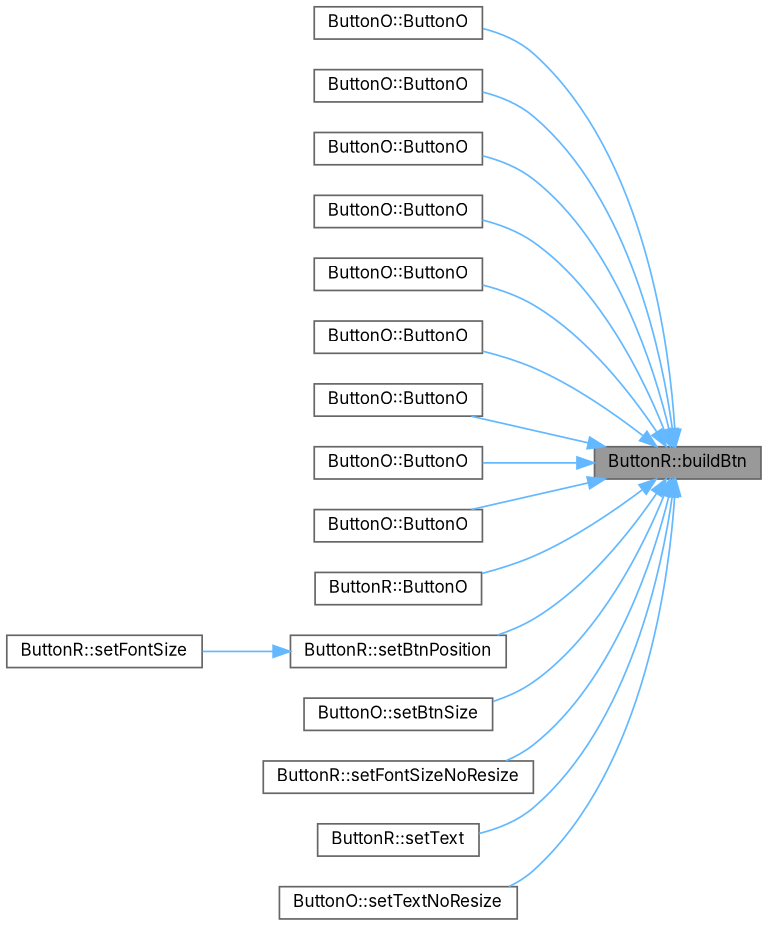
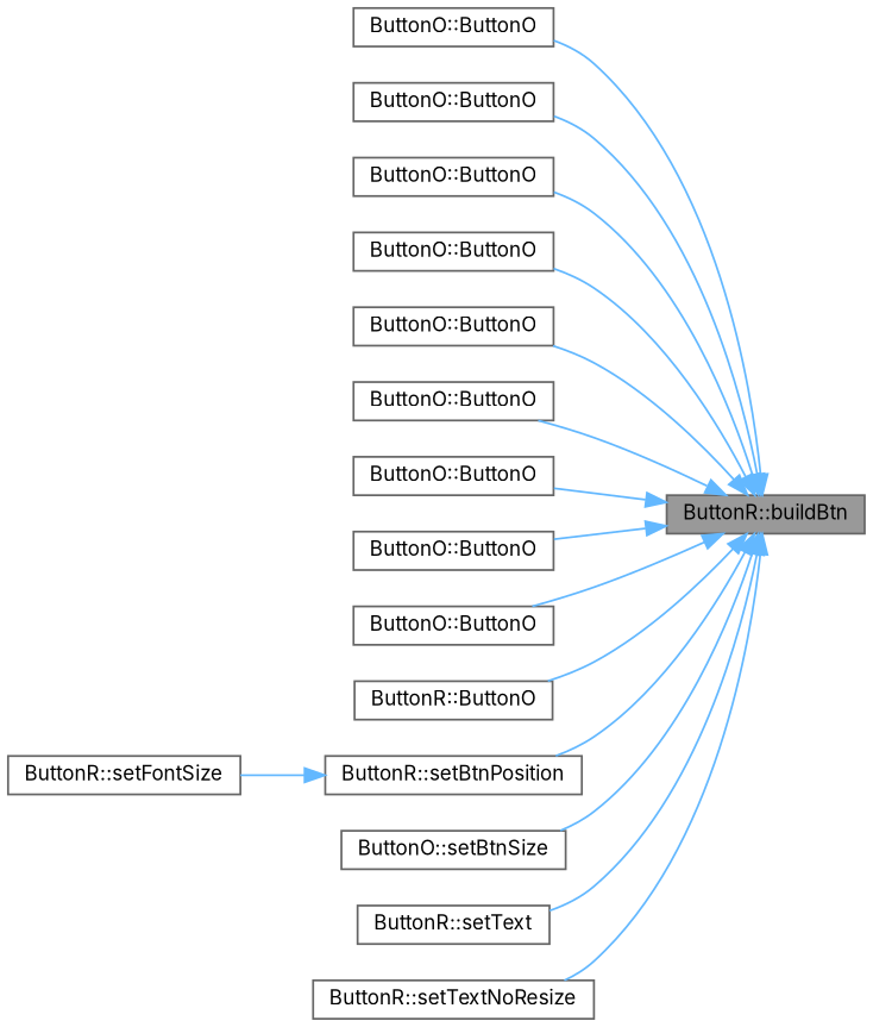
  digraph {
    fontname=Inter
    rankdir=RL
    node [color=grey40 fillcolor=white fontname=Inter fontsize=10 shape=box style=filled]
    edge [color=steelblue1 dir=back fontname=Inter fontsize=10 labelfontname=Helvetica labelfontsize=10 style=solid]
    n1 [color=gray40 fillcolor=grey60 fontcolor=black height=0.2 label="ButtonR::buildBtn" width=0.4]
    n2 [height=0.2 label="ButtonO::ButtonO" width=0.4]
    n3 [height=0.2 label="ButtonO::ButtonO" width=0.4]
    n4 [height=0.2 label="ButtonO::ButtonO" width=0.4]
    n5 [height=0.2 label="ButtonO::ButtonO" width=0.4]
    n6 [height=0.2 label="ButtonO::ButtonO" width=0.4]
    n7 [height=0.2 label="ButtonO::ButtonO" width=0.4]
    n8 [height=0.2 label="ButtonO::ButtonO" width=0.4]
    n9 [height=0.2 label="ButtonO::ButtonO" width=0.4]
    n10 [height=0.2 label="ButtonO::ButtonO" width=0.4]
    n11 [height=0.2 label="ButtonR::ButtonO" width=0.4]
    n12 [height=0.2 label="ButtonR::setBtnPosition" width=0.4]
    n13 [height=0.2 label="ButtonO::setBtnSize" width=0.4]
-   n14 [height=0.2 label="ButtonR::setFontSizeNoResize" width=0.4]
    n15 [height=0.2 label="ButtonR::setText" width=0.4]
-   n16 [height=0.2 label="ButtonO::setTextNoResize" width=0.4]
+   n16 [height=0.2 label="ButtonR::setTextNoResize" width=0.4]
    n17 [height=0.2 label="ButtonR::setFontSize" width=0.4]
    n1 -> n2
    n1 -> n3
    n1 -> n4
    n1 -> n5
    n1 -> n6
    n1 -> n7
    n1 -> n8
    n1 -> n9
    n1 -> n10
    n1 -> n11
    n1 -> n12
    n1 -> n13
-   n1 -> n14
    n1 -> n15
    n1 -> n16
    n12 -> n17
  }
